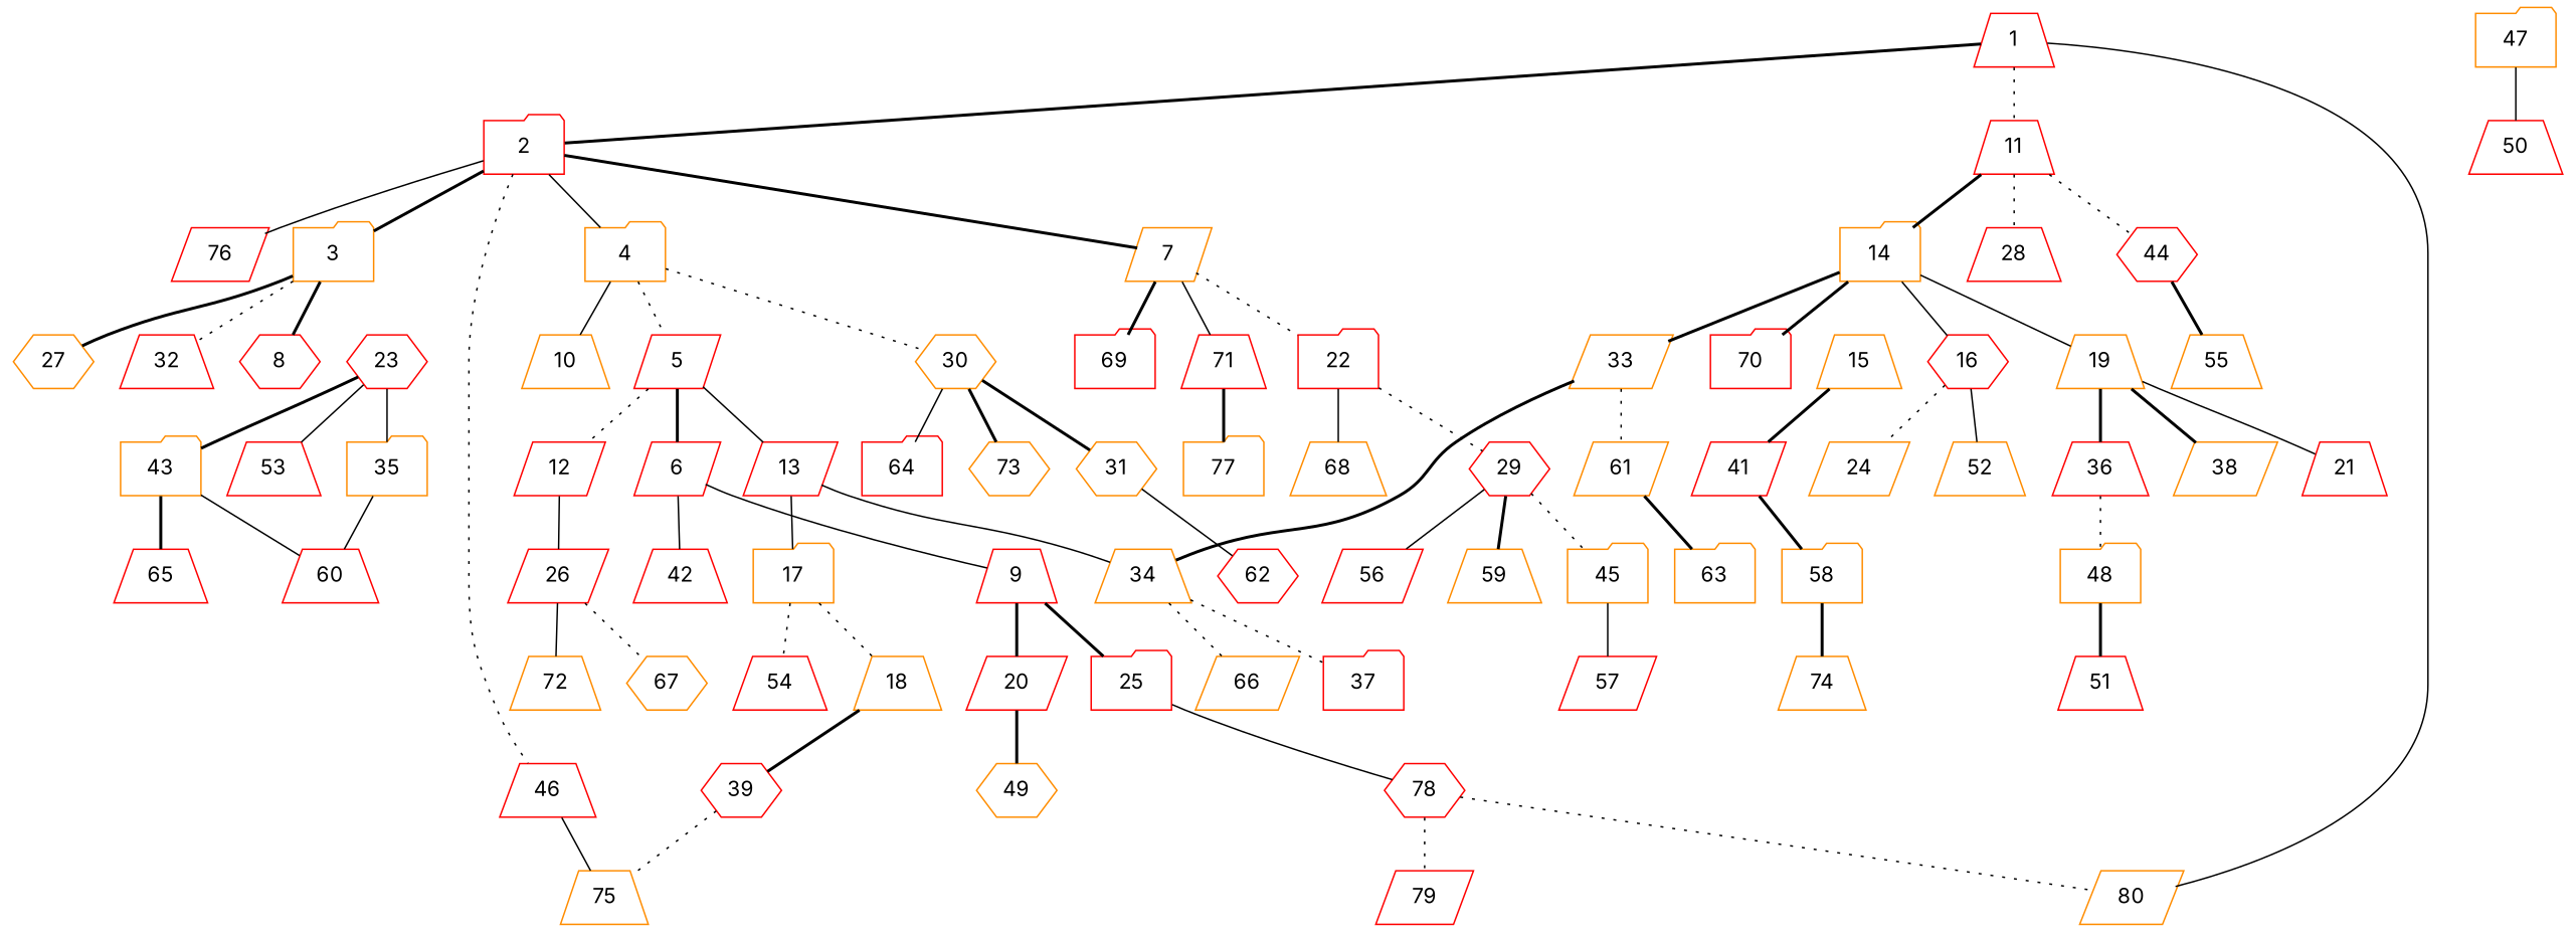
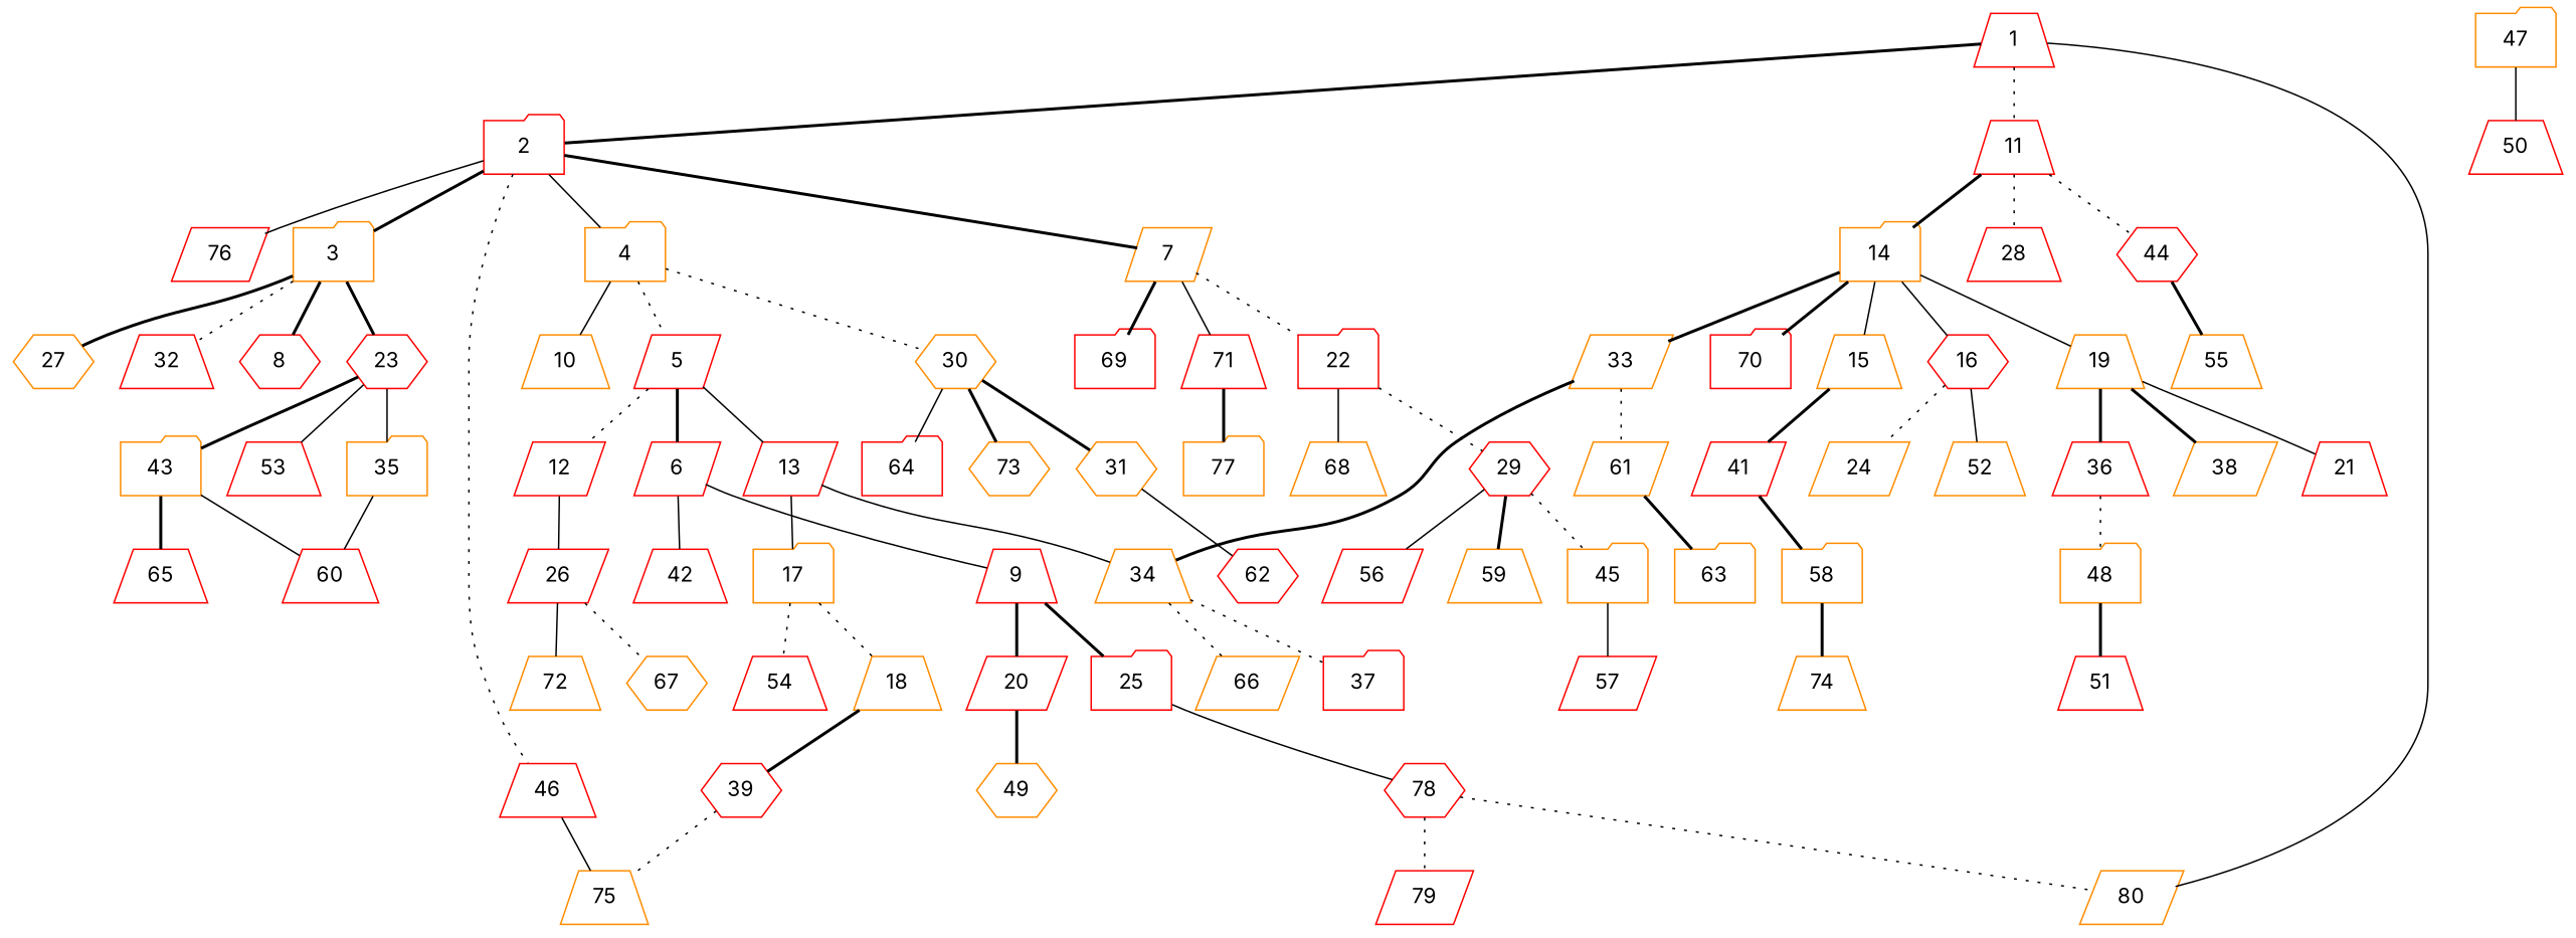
  graph {
    fontname=Inter
    node [color=red fontname=Inter shape=trapezium]
    edge [fontname=Inter style=bold]
    2 [shape=folder]
    1
    11
    80 [color=darkorange shape=parallelogram]
    3 [color=darkorange shape=folder]
    4 [color=darkorange shape=folder]
    7 [color=darkorange shape=parallelogram]
    46
    76 [shape=parallelogram]
    14 [color=darkorange shape=folder]
    28
    44 [shape=hexagon]
    8 [shape=hexagon]
    23 [shape=hexagon]
    27 [color=darkorange shape=hexagon]
    32
    5 [shape=parallelogram]
    10 [color=darkorange]
    30 [color=darkorange shape=hexagon]
    22 [shape=folder]
    69 [shape=folder]
    71
    75 [color=darkorange]
    15 [color=darkorange]
    16 [shape=hexagon]
    19 [color=darkorange]
    33 [color=darkorange shape=parallelogram]
    70 [shape=folder]
    55 [color=darkorange]
    35 [color=darkorange shape=folder]
    43 [color=darkorange shape=folder]
    53
    6 [shape=parallelogram]
    12 [shape=parallelogram]
    13 [shape=parallelogram]
    31 [color=darkorange shape=hexagon]
    64 [shape=folder]
    73 [color=darkorange shape=hexagon]
    29 [shape=hexagon]
    68 [color=darkorange]
    77 [color=darkorange shape=folder]
    60
    65
    9
    42
    26 [shape=parallelogram]
    17 [color=darkorange shape=folder]
    34 [color=darkorange]
    62 [shape=hexagon]
    20 [shape=parallelogram]
    25 [shape=folder]
    67 [color=darkorange shape=hexagon]
    72 [color=darkorange]
    18 [color=darkorange]
    54
    37 [shape=folder]
    66 [color=darkorange shape=parallelogram]
    49 [color=darkorange shape=hexagon]
    78 [shape=hexagon]
    45 [color=darkorange shape=folder]
    56 [shape=parallelogram]
    59 [color=darkorange]
    79 [shape=parallelogram]
    41 [shape=parallelogram]
    24 [color=darkorange shape=parallelogram]
    52 [color=darkorange]
    21
    36
    38 [color=darkorange shape=parallelogram]
    61 [color=darkorange shape=parallelogram]
    39 [shape=hexagon]
    58 [color=darkorange shape=folder]
    48 [color=darkorange shape=folder]
    63 [color=darkorange shape=folder]
    74 [color=darkorange]
    47 [color=darkorange shape=folder]
    50
    51
    57 [shape=parallelogram]
    2 -- 3
    2 -- 4 [style=solid]
    2 -- 7
    2 -- 46 [style=dotted]
    2 -- 76 [style=solid]
    1 -- 2
    1 -- 11 [style=dotted]
    1 -- 80 [style=solid]
    11 -- 14
    11 -- 28 [style=dotted]
    11 -- 44 [style=dotted]
    3 -- 8
+   3 -- 23
    3 -- 27
    3 -- 32 [style=dotted]
    4 -- 5 [style=dotted]
    4 -- 10 [style=solid]
    4 -- 30 [style=dotted]
    7 -- 22 [style=dotted]
    7 -- 69
    7 -- 71 [style=solid]
    46 -- 75 [style=solid]
+   14 -- 15 [style=solid]
    14 -- 16 [style=solid]
    14 -- 19 [style=solid]
    14 -- 33
    14 -- 70
    44 -- 55
    23 -- 35 [style=solid]
    23 -- 43
    23 -- 53 [style=solid]
    5 -- 6
    5 -- 12 [style=dotted]
    5 -- 13 [style=solid]
    30 -- 31
    30 -- 64 [style=solid]
    30 -- 73
    22 -- 29 [style=dotted]
    22 -- 68 [style=solid]
    71 -- 77
    15 -- 41
    16 -- 24 [style=dotted]
    16 -- 52 [style=solid]
    19 -- 21 [style=solid]
    19 -- 36
    19 -- 38
    33 -- 34
    33 -- 61 [style=dotted]
    35 -- 60 [style=solid]
    43 -- 60 [style=solid]
    43 -- 65
    6 -- 9 [style=solid]
    6 -- 42 [style=solid]
    12 -- 26 [style=solid]
    13 -- 17 [style=solid]
    13 -- 34 [style=solid]
    31 -- 62 [style=solid]
    29 -- 45 [style=dotted]
    29 -- 56 [style=solid]
    29 -- 59
    9 -- 20
    9 -- 25
    26 -- 67 [style=dotted]
    26 -- 72 [style=solid]
    17 -- 18 [style=dotted]
    17 -- 54 [style=dotted]
    34 -- 37 [style=dotted]
    34 -- 66 [style=dotted]
    20 -- 49
    25 -- 78 [style=solid]
    18 -- 39
    78 -- 80 [style=dotted]
    78 -- 79 [style=dotted]
    45 -- 57 [style=solid]
    41 -- 58
    36 -- 48 [style=dotted]
    61 -- 63
    39 -- 75 [style=dotted]
    58 -- 74
    48 -- 51
    47 -- 50 [style=solid]
  }
